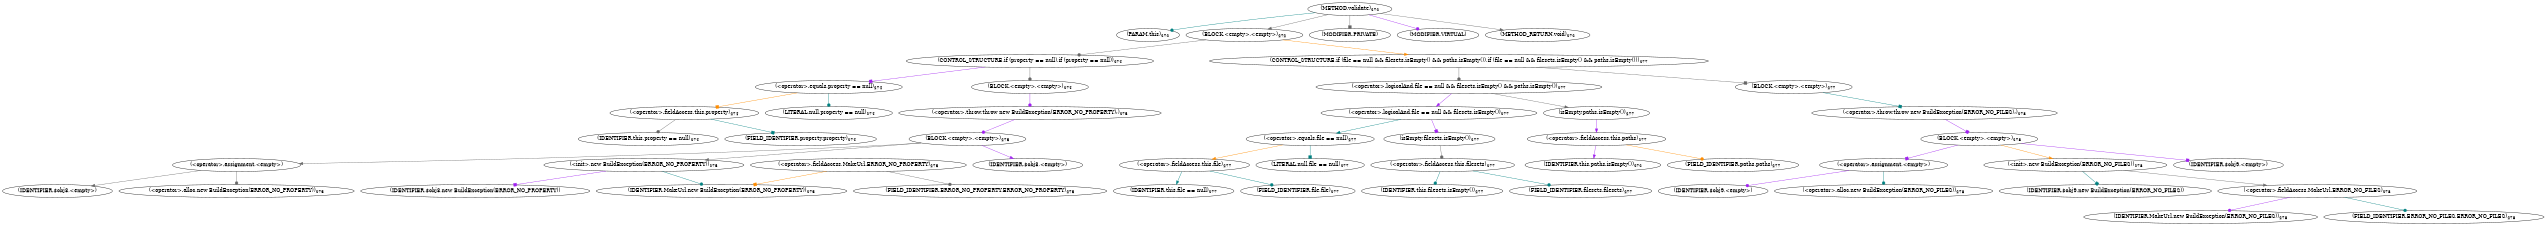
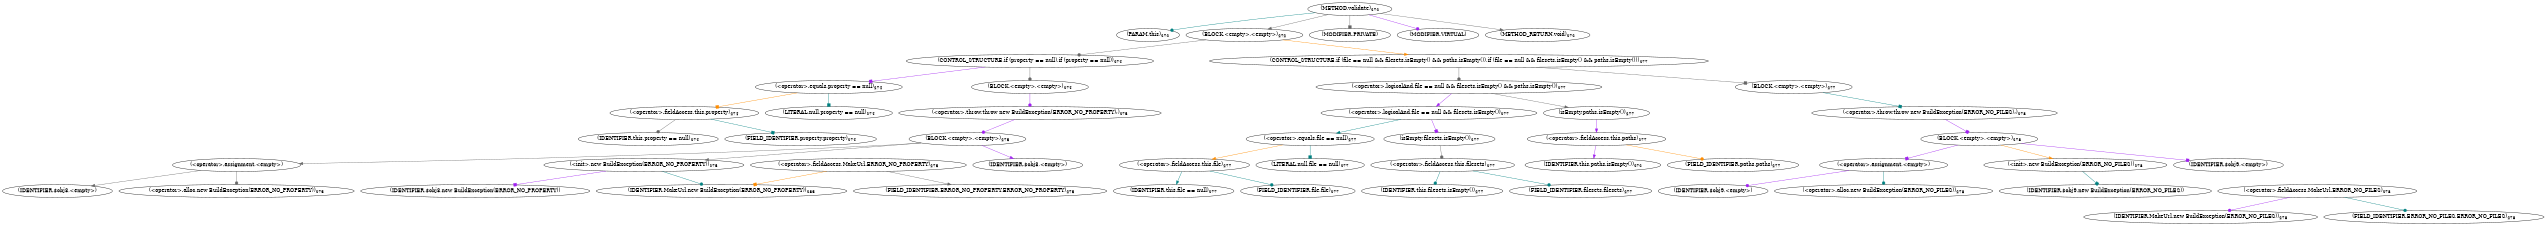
  digraph {
    edge [arrowhead=dot color=gray40]
    n1 [label=<(METHOD,validate)<SUB>272</SUB>>]
    n2 [label=<(PARAM,this)<SUB>272</SUB>>]
    n3 [label=<(BLOCK,&lt;empty&gt;,&lt;empty&gt;)<SUB>272</SUB>>]
    n4 [label=<(MODIFIER,PRIVATE)>]
    n5 [label=<(MODIFIER,VIRTUAL)>]
    n6 [label=<(METHOD_RETURN,void)<SUB>272</SUB>>]
    n7 [label=<(CONTROL_STRUCTURE,if (property == null),if (property == null))<SUB>274</SUB>>]
    n8 [label=<(CONTROL_STRUCTURE,if (file == null &amp;&amp; filesets.isEmpty() &amp;&amp; paths.isEmpty()),if (file == null &amp;&amp; filesets.isEmpty() &amp;&amp; paths.isEmpty()))<SUB>277</SUB>>]
    n9 [label=<(&lt;operator&gt;.equals,property == null)<SUB>274</SUB>>]
    n10 [label=<(BLOCK,&lt;empty&gt;,&lt;empty&gt;)<SUB>274</SUB>>]
    n11 [label=<(&lt;operator&gt;.logicalAnd,file == null &amp;&amp; filesets.isEmpty() &amp;&amp; paths.isEmpty())<SUB>277</SUB>>]
    n12 [label=<(BLOCK,&lt;empty&gt;,&lt;empty&gt;)<SUB>277</SUB>>]
    n13 [label=<(&lt;operator&gt;.fieldAccess,this.property)<SUB>274</SUB>>]
    n14 [label=<(LITERAL,null,property == null)<SUB>274</SUB>>]
    n15 [label=<(&lt;operator&gt;.throw,throw new BuildException(ERROR_NO_PROPERTY);)<SUB>275</SUB>>]
    n16 [label=<(IDENTIFIER,this,property == null)<SUB>274</SUB>>]
    n17 [label=<(FIELD_IDENTIFIER,property,property)<SUB>274</SUB>>]
    n18 [label=<(BLOCK,&lt;empty&gt;,&lt;empty&gt;)<SUB>275</SUB>>]
    n19 [label=<(&lt;operator&gt;.assignment,&lt;empty&gt;)>]
    n20 [label=<(&lt;init&gt;,new BuildException(ERROR_NO_PROPERTY))<SUB>275</SUB>>]
    n21 [label=<(IDENTIFIER,$obj8,&lt;empty&gt;)>]
    n22 [label=<(IDENTIFIER,$obj8,&lt;empty&gt;)>]
    n23 [label=<(&lt;operator&gt;.alloc,new BuildException(ERROR_NO_PROPERTY))<SUB>275</SUB>>]
    n24 [label=<(IDENTIFIER,$obj8,new BuildException(ERROR_NO_PROPERTY))>]
-   n25 [label=<(IDENTIFIER,MakeUrl,new BuildException(ERROR_NO_PROPERTY))<SUB>275</SUB>>]
+   n25 [label=<(IDENTIFIER,MakeUrl,new BuildException(ERROR_NO_PROPERTY))<SUB>285</SUB>>]
    n26 [label=<(&lt;operator&gt;.fieldAccess,MakeUrl.ERROR_NO_PROPERTY)<SUB>275</SUB>>]
    n27 [label=<(FIELD_IDENTIFIER,ERROR_NO_PROPERTY,ERROR_NO_PROPERTY)<SUB>275</SUB>>]
    n28 [label=<(&lt;operator&gt;.logicalAnd,file == null &amp;&amp; filesets.isEmpty())<SUB>277</SUB>>]
    n29 [label=<(isEmpty,paths.isEmpty())<SUB>277</SUB>>]
    n30 [label=<(&lt;operator&gt;.throw,throw new BuildException(ERROR_NO_FILES);)<SUB>278</SUB>>]
    n31 [label=<(&lt;operator&gt;.equals,file == null)<SUB>277</SUB>>]
    n32 [label=<(isEmpty,filesets.isEmpty())<SUB>277</SUB>>]
    n33 [label=<(&lt;operator&gt;.fieldAccess,this.paths)<SUB>277</SUB>>]
    n34 [label=<(&lt;operator&gt;.fieldAccess,this.file)<SUB>277</SUB>>]
    n35 [label=<(LITERAL,null,file == null)<SUB>277</SUB>>]
    n36 [label=<(&lt;operator&gt;.fieldAccess,this.filesets)<SUB>277</SUB>>]
    n37 [label=<(IDENTIFIER,this,file == null)<SUB>277</SUB>>]
    n38 [label=<(FIELD_IDENTIFIER,file,file)<SUB>277</SUB>>]
    n39 [label=<(IDENTIFIER,this,filesets.isEmpty())<SUB>277</SUB>>]
    n40 [label=<(FIELD_IDENTIFIER,filesets,filesets)<SUB>277</SUB>>]
    n41 [label=<(IDENTIFIER,this,paths.isEmpty())<SUB>272</SUB>>]
    n42 [label=<(FIELD_IDENTIFIER,paths,paths)<SUB>277</SUB>>]
    n43 [label=<(BLOCK,&lt;empty&gt;,&lt;empty&gt;)<SUB>278</SUB>>]
    n44 [label=<(&lt;operator&gt;.assignment,&lt;empty&gt;)>]
    n45 [label=<(&lt;init&gt;,new BuildException(ERROR_NO_FILES))<SUB>278</SUB>>]
    n46 [label=<(IDENTIFIER,$obj9,&lt;empty&gt;)>]
    n47 [label=<(IDENTIFIER,$obj9,&lt;empty&gt;)>]
    n48 [label=<(&lt;operator&gt;.alloc,new BuildException(ERROR_NO_FILES))<SUB>278</SUB>>]
    n49 [label=<(IDENTIFIER,$obj9,new BuildException(ERROR_NO_FILES))>]
    n50 [label=<(&lt;operator&gt;.fieldAccess,MakeUrl.ERROR_NO_FILES)<SUB>278</SUB>>]
    n51 [label=<(IDENTIFIER,MakeUrl,new BuildException(ERROR_NO_FILES))<SUB>278</SUB>>]
    n52 [label=<(FIELD_IDENTIFIER,ERROR_NO_FILES,ERROR_NO_FILES)<SUB>278</SUB>>]
    n1 -> n2 [color=teal]
    n1 -> n3 [arrowhead=normal]
    n1 -> n4 [arrowhead=box]
    n1 -> n5 [color=purple]
    n1 -> n6 [arrowhead=normal]
    n3 -> n7
    n3 -> n8 [arrowhead=normal color=darkorange]
    n7 -> n9 [arrowhead=box color=purple]
    n7 -> n10
    n8 -> n11
    n8 -> n12 [arrowhead=box]
    n9 -> n13 [arrowhead=box color=darkorange]
-   n9 -> n14 [color=teal]
+   n9 -> n14 [arrowhead=box color=teal]
    n10 -> n15 [color=purple]
    n11 -> n28 [arrowhead=normal color=purple]
    n11 -> n29 [arrowhead=normal]
    n12 -> n30 [arrowhead=box color=teal]
    n13 -> n16
    n13 -> n17 [arrowhead=box color=teal]
    n15 -> n18 [color=purple]
    n18 -> n19 [arrowhead=normal]
    n18 -> n20 [arrowhead=normal]
    n18 -> n21 [arrowhead=normal color=purple]
    n19 -> n22 [arrowhead=normal]
    n19 -> n23
    n20 -> n24 [arrowhead=box color=purple]
    n20 -> n25 [color=teal]
    n26 -> n25 [arrowhead=box color=darkorange]
-   n26 -> n27
+   n26 -> n27 [arrowhead=normal]
    n28 -> n31 [arrowhead=normal color=teal]
    n28 -> n32 [arrowhead=box color=purple]
    n29 -> n33 [arrowhead=normal color=purple]
    n30 -> n43 [arrowhead=box color=purple]
    n31 -> n34 [arrowhead=normal color=darkorange]
    n31 -> n35 [arrowhead=box color=teal]
    n32 -> n36
    n33 -> n41 [arrowhead=normal color=purple]
    n33 -> n42 [color=darkorange]
    n34 -> n37 [arrowhead=normal color=teal]
    n34 -> n38 [color=teal]
    n36 -> n39 [color=teal]
    n36 -> n40 [color=teal]
    n43 -> n44 [arrowhead=box color=purple]
    n43 -> n45 [arrowhead=normal color=darkorange]
    n43 -> n46 [arrowhead=box color=purple]
    n44 -> n47 [color=purple]
    n44 -> n48 [color=teal]
    n45 -> n49 [arrowhead=box color=teal]
-   n45 -> n50 [arrowhead=normal]
    n50 -> n51 [color=purple]
    n50 -> n52 [color=teal]
  }
